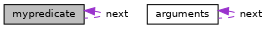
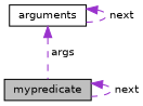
  digraph {
    node [color=black fontname=Helvetica fontsize=10 shape=record style=filled]
    edge [color=darkorchid3 dir=back fontname=Helvetica fontsize=10 labelfontname=Helvetica labelfontsize=10 style=dashed]
    n1 [fillcolor=grey75 fontcolor=black height=0.2 label=mypredicate width=0.4]
    n2 [fillcolor=white height=0.2 label=arguments width=0.4]
    n1 -> n1 [label=" next"]
+   n2 -> n1 [label=" args"]
    n2 -> n2 [label=" next"]
  }
